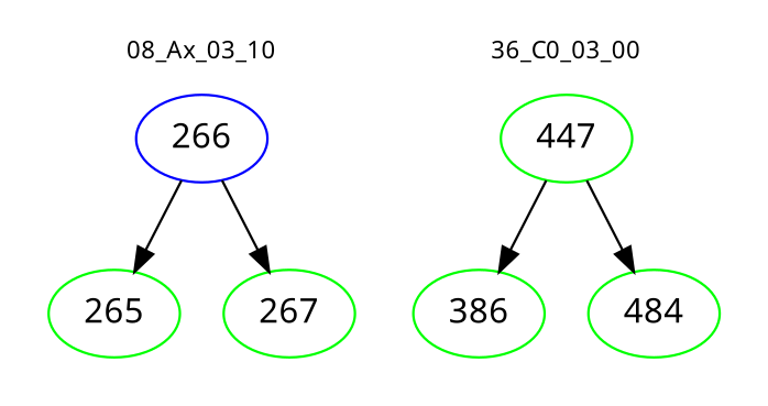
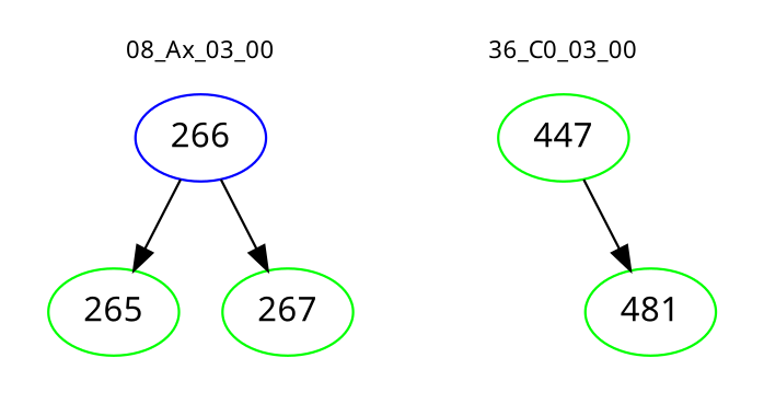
  digraph {
    fontname="Noto Sans"
    node [color=green fontname="Noto Sans"]
    edge [color=black fontname="Noto Sans"]
    n1 [color=blue label=266]
    n2 [label=265]
    n3 [label=267]
    n4 [label=447]
-   n5 [label=386]
-   n6 [label=484]
+   n6 [label=481]
    subgraph cluster_1 {
      color=white
      fontsize=10
-     label="08_Ax_03_10"
+     label="08_Ax_03_00"
      n1
      n2
      n3
    }
    subgraph cluster_2 {
      color=white
      fontsize=10
      label="36_C0_03_00"
      n4
-     n5
      n6
    }
    n1 -> n2
    n1 -> n3
-   n4 -> n5
    n4 -> n6
  }
